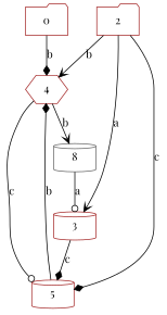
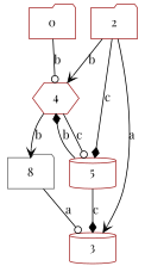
  strict digraph {
    fontname="Playfair Display"
    node [color=brown fontname="Playfair Display" shape=folder]
    edge [arrowhead=odot fontname="Playfair Display"]
    4 [shape=hexagon]
    0
    3 [shape=cylinder]
    n4 [label=5 shape=cylinder]
-   8 [color=gray40 shape=cylinder]
+   8 [color=gray40]
    2
    4 -> n4 [label=c]
    4 -> 8 [arrowhead=vee label=b]
-   0 -> 4 [arrowhead=diamond label=b]
-   3 -> n4 [arrowhead=diamond label=c]
+   0 -> 4 [label=b]
+   n4 -> 3 [arrowhead=diamond label=c]
    n4 -> 4 [arrowhead=diamond label=b]
    8 -> 3 [label=a]
    2 -> 4 [arrowhead=vee label=b]
    2 -> 3 [arrowhead=vee label=a]
    2 -> n4 [arrowhead=diamond label=c]
  }
